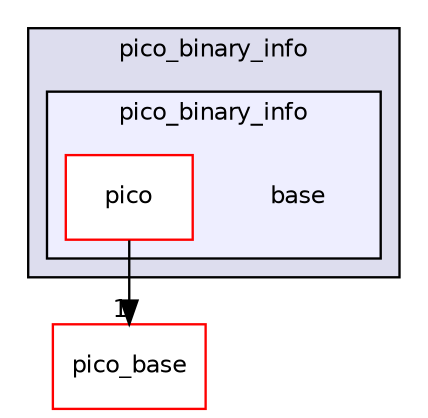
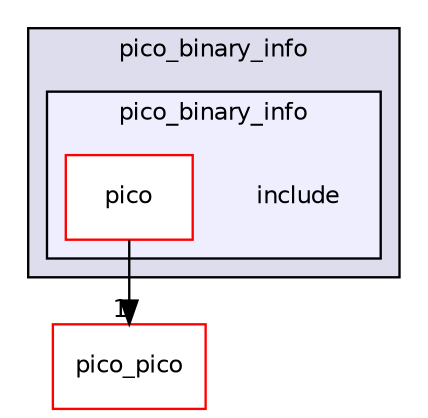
  digraph {
    compound=true
    node [fontname=Helvetica fontsize=10 shape=box color=red fillcolor=white style=filled]
-   n1 [label=base shape=plaintext color="" fillcolor="" style=""]
+   n1 [label=include shape=plaintext color="" fillcolor="" style=""]
    n2 [label=pico]
-   n3 [label=pico_base]
+   n3 [label=pico_pico]
    subgraph cluster_1 {
      bgcolor="#ddddee"
      fontname=Helvetica
      fontsize=10
      label=pico_binary_info
      pencolor=black
      subgraph cluster_2 {
        bgcolor="#eeeeff"
        fontname=Helvetica
        fontsize=10
        pencolor=black
        n1
        n2
      }
    }
    n2 -> n3 [headlabel=1 labeldistance=1.5 labelfontname=Helvetica labelfontsize=10]
  }
